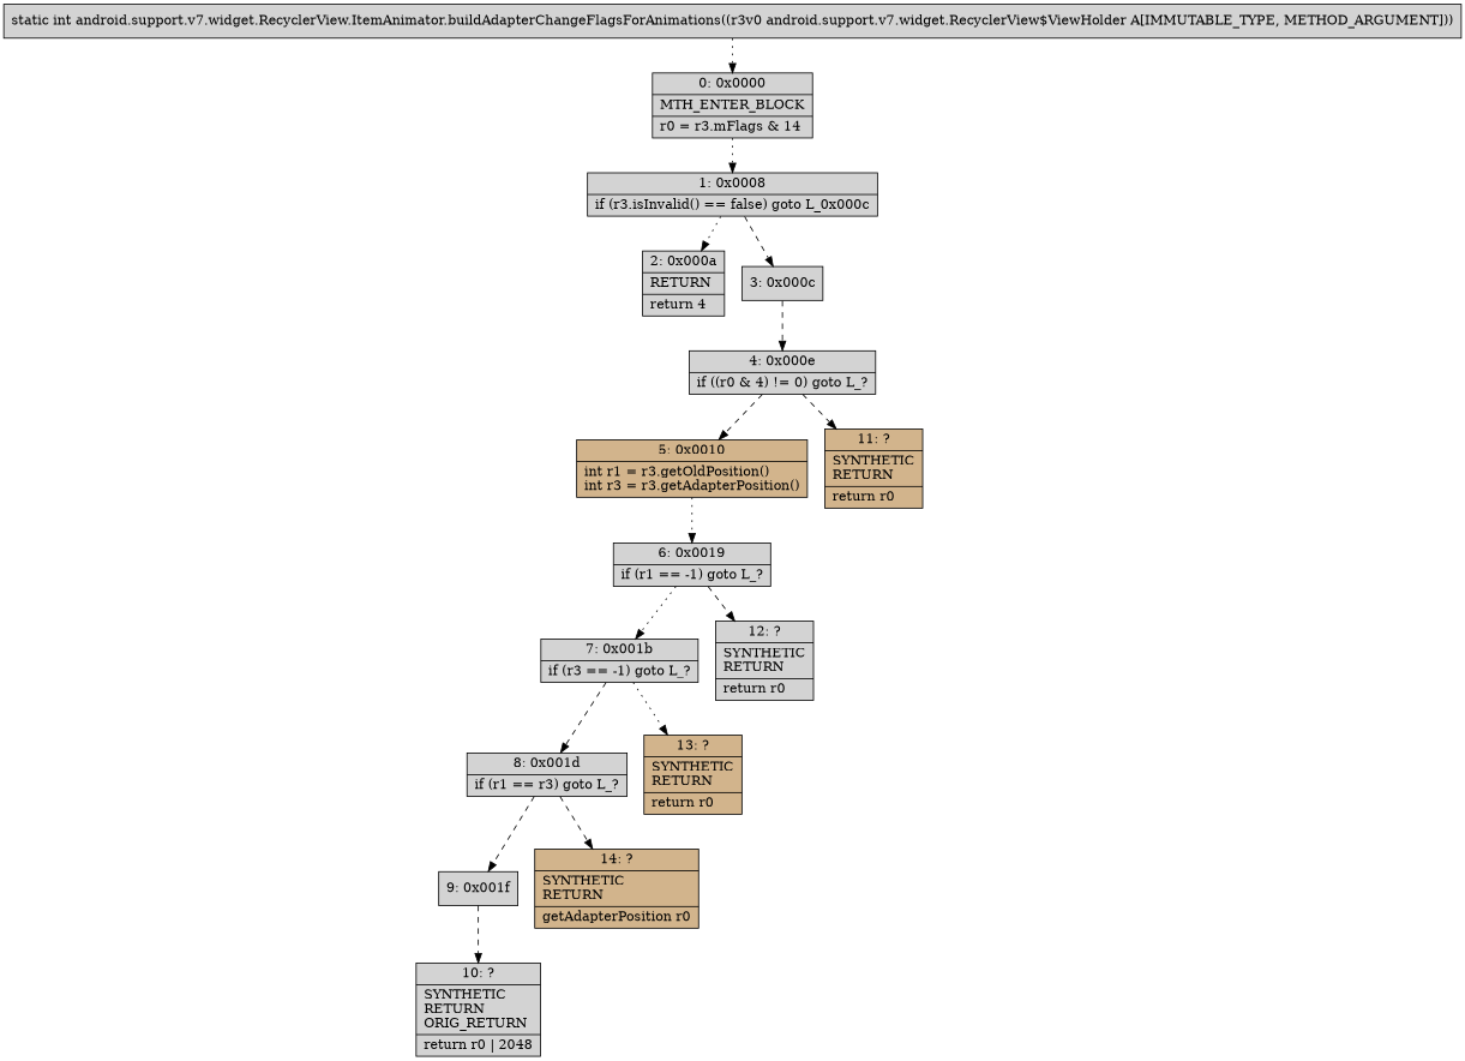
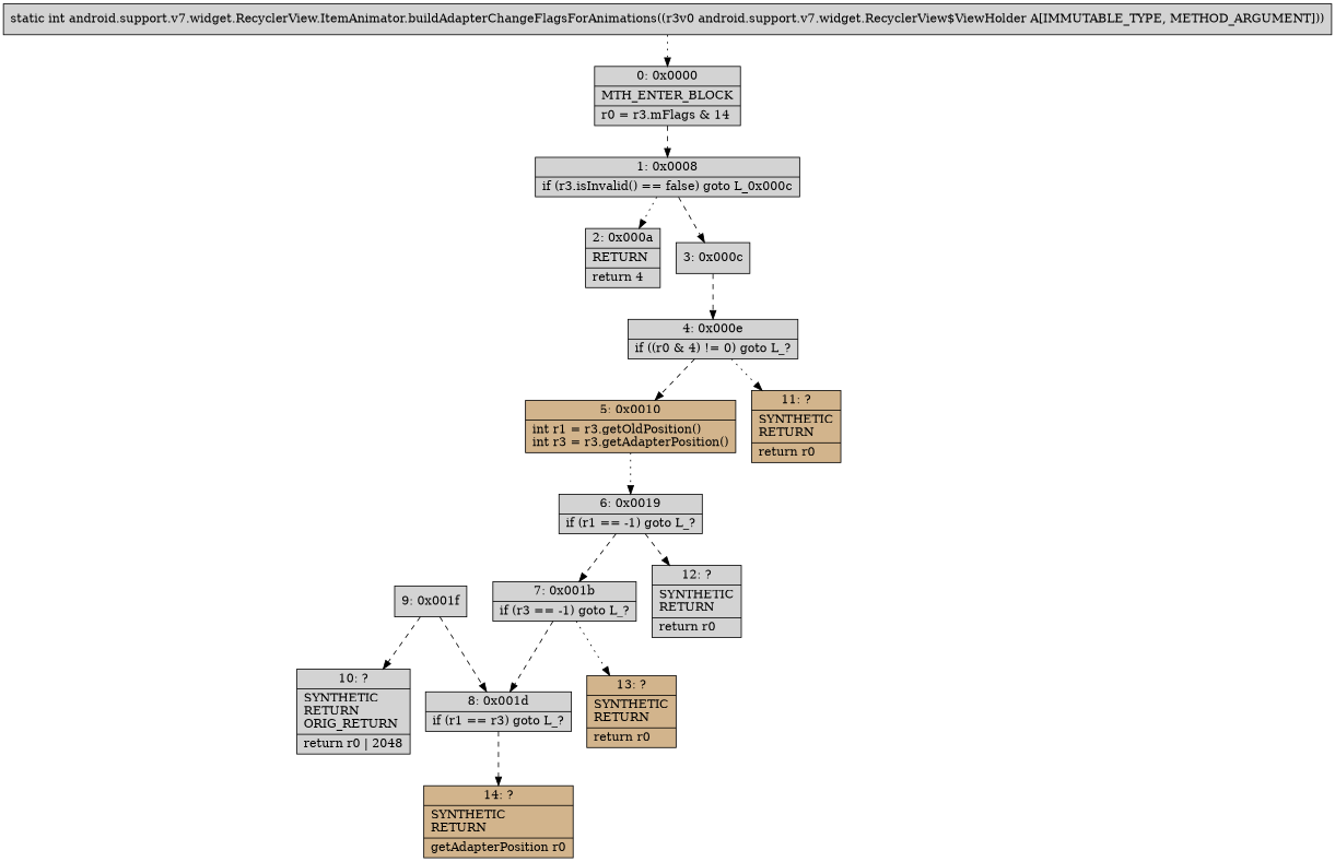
  digraph {
    node [fillcolor=lightgrey shape=record style=filled]
    edge [style=dashed]
    n1 [label="{0\:\ 0x0000|MTH_ENTER_BLOCK\l|r0 = r3.mFlags & 14\l}"]
    n2 [label="{1\:\ 0x0008|if (r3.isInvalid() == false) goto L_0x000c\l}"]
    n3 [label="{2\:\ 0x000a|RETURN\l|return 4\l}"]
    n4 [label="{3\:\ 0x000c}"]
    n5 [label="{4\:\ 0x000e|if ((r0 & 4) != 0) goto L_?\l}"]
    n6 [fillcolor=tan label="{5\:\ 0x0010|int r1 = r3.getOldPosition()\lint r3 = r3.getAdapterPosition()\l}"]
    n7 [fillcolor=tan label="{11\:\ ?|SYNTHETIC\lRETURN\l|return r0\l}"]
    n8 [label="{6\:\ 0x0019|if (r1 == \-1) goto L_?\l}"]
    n9 [label="{7\:\ 0x001b|if (r3 == \-1) goto L_?\l}"]
    n10 [label="{12\:\ ?|SYNTHETIC\lRETURN\l|return r0\l}"]
    n11 [label="{8\:\ 0x001d|if (r1 == r3) goto L_?\l}"]
    n12 [fillcolor=tan label="{13\:\ ?|SYNTHETIC\lRETURN\l|return r0\l}"]
    n13 [label="{9\:\ 0x001f}"]
    n14 [fillcolor=tan label="{14\:\ ?|SYNTHETIC\lRETURN\l|getAdapterPosition r0\l}"]
    n15 [label="{10\:\ ?|SYNTHETIC\lRETURN\lORIG_RETURN\l|return r0 \| 2048\l}"]
    n16 [label="{static int android.support.v7.widget.RecyclerView.ItemAnimator.buildAdapterChangeFlagsForAnimations((r3v0 android.support.v7.widget.RecyclerView$ViewHolder A[IMMUTABLE_TYPE, METHOD_ARGUMENT])) }"]
-   n1 -> n2 [style=dotted]
+   n1 -> n2
    n2 -> n3 [style=dotted]
    n2 -> n4
    n4 -> n5
    n5 -> n6
-   n5 -> n7
+   n5 -> n7 [style=dotted]
    n6 -> n8 [style=dotted]
-   n8 -> n9 [style=dotted]
+   n8 -> n9
    n8 -> n10
    n9 -> n11
    n9 -> n12 [style=dotted]
-   n11 -> n13
+   n13 -> n11
    n11 -> n14
    n13 -> n15
    n16 -> n1 [style=dotted]
  }
